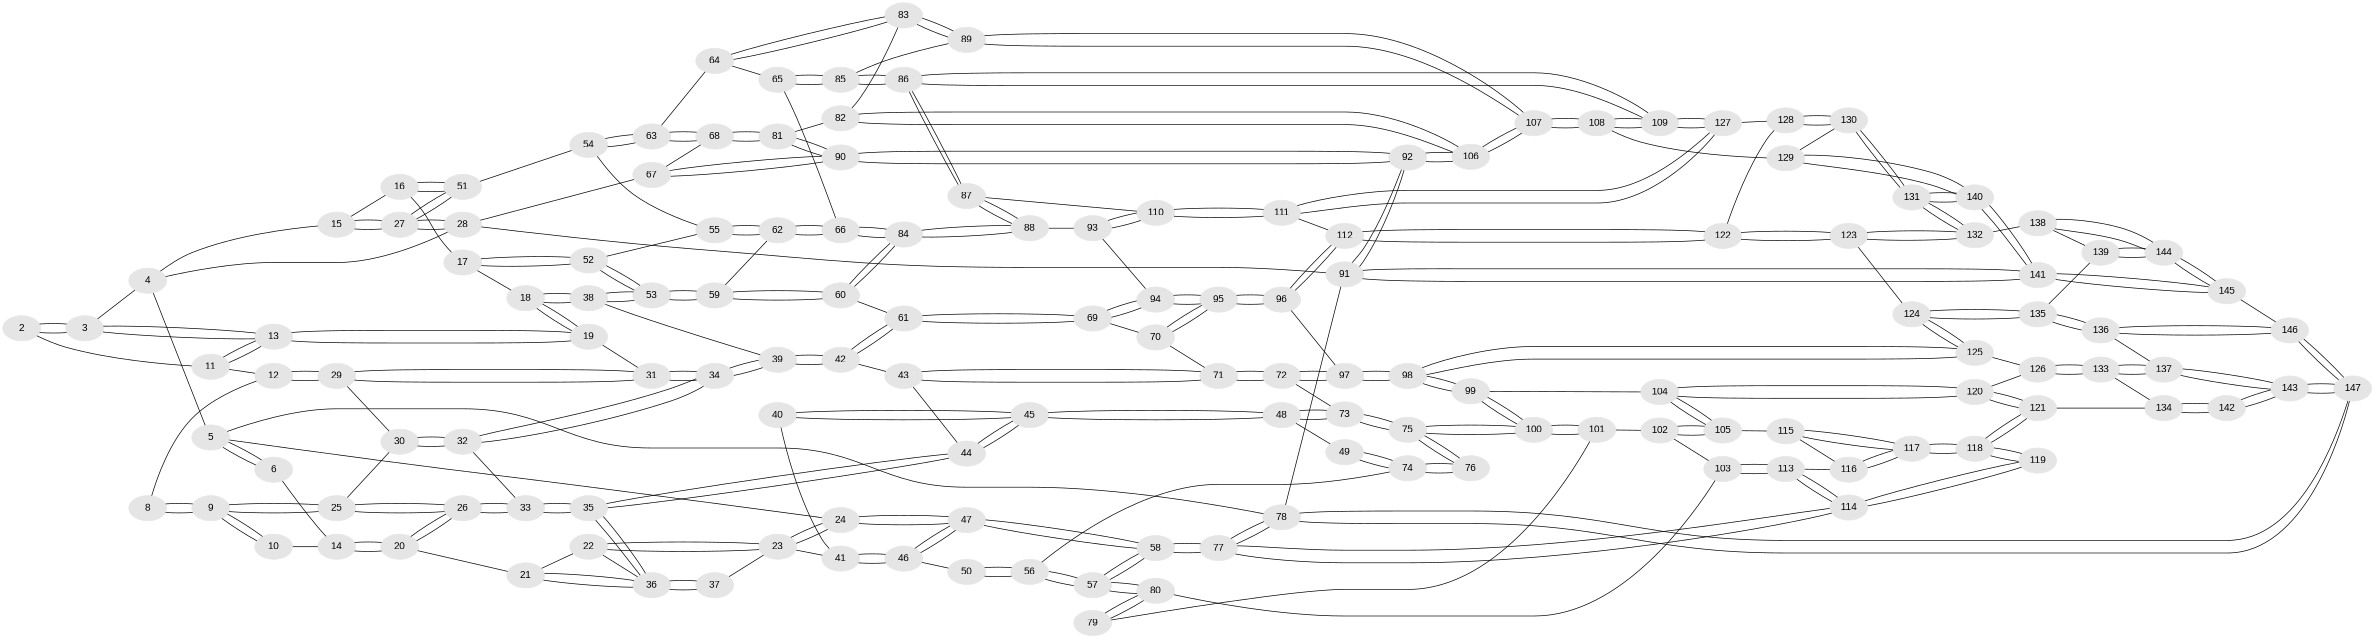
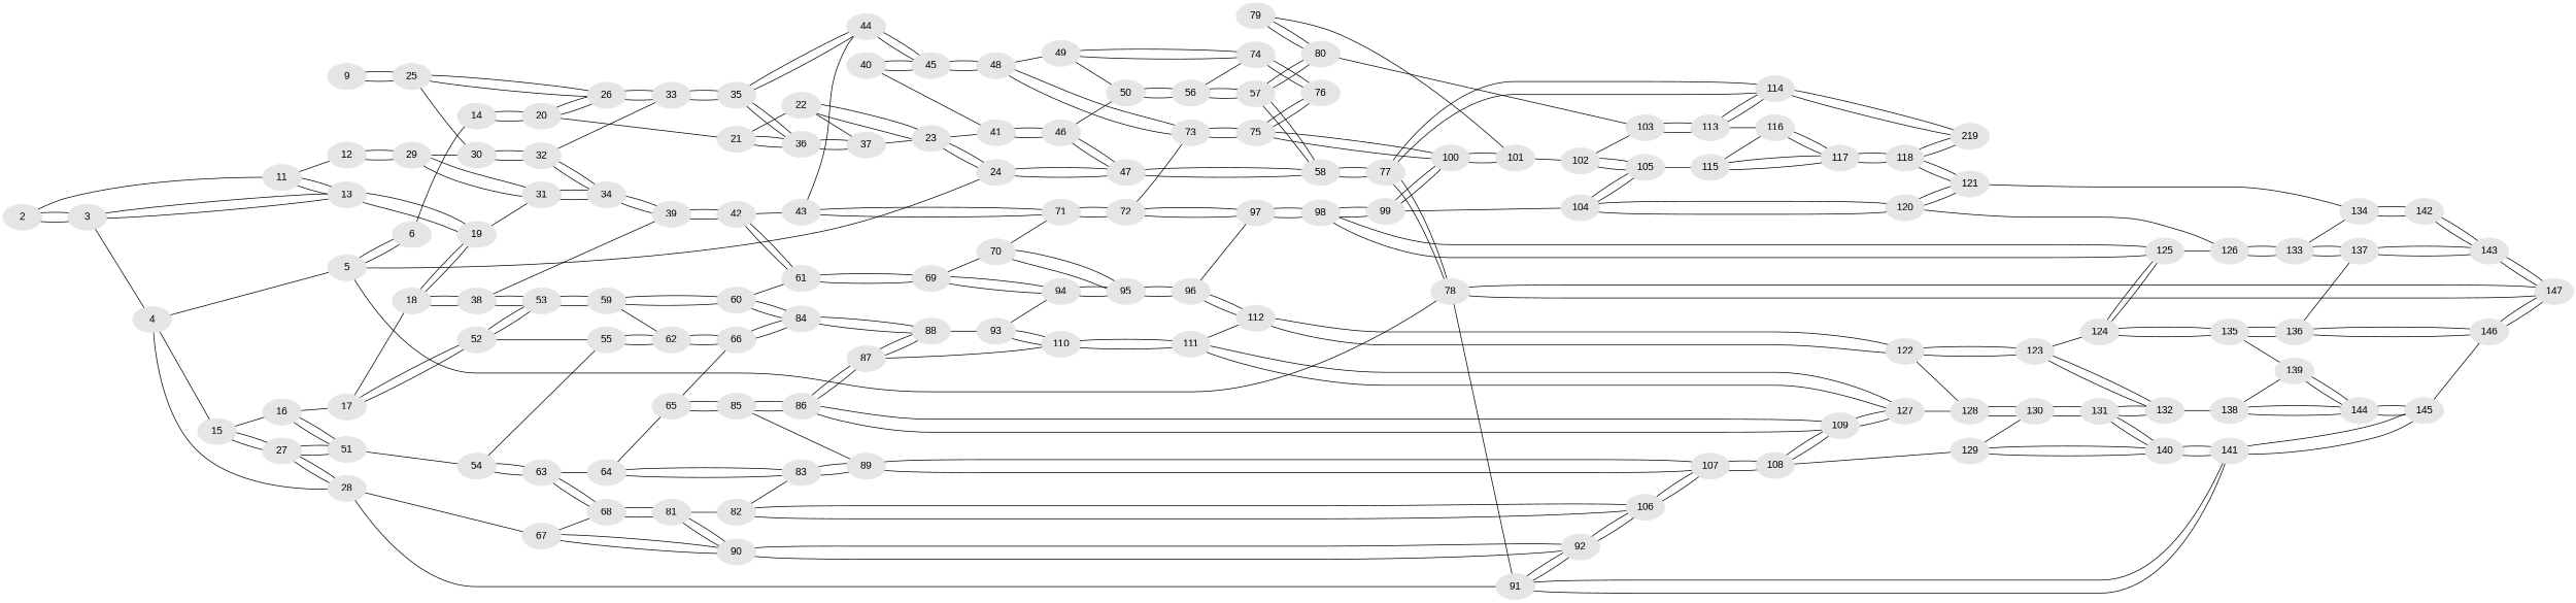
  graph {
    fontname="Liberation Sans"
    rankdir=LR
    node [color=gray90 fontname="Liberation Sans" style=filled]
    edge [fontname="Liberation Sans"]
    2
    3
    11
-   8
    9
    12
    4
    13
    5
    15
    28
    19
    6
    24
    78
    16
    27
    67
    91
    14
    47
    147
    20
-   10
    25
    29
    26
    30
    31
    21
    17
    51
    18
    52
    54
    38
    53
    55
    39
    34
    22
    36
    33
    23
    37
    41
    46
    58
    32
    35
    68
    90
    92
    141
    44
    42
    45
    40
    59
    43
    61
    48
    50
    71
    69
    72
    49
    73
    56
    77
    74
    75
    76
    57
    63
    62
    60
    64
    66
    80
    103
    114
    84
    88
    70
    94
    65
    83
    81
    85
    89
    86
    82
    95
    96
    97
    98
    100
    101
    79
-   119
+   119 [label=219]
    102
    113
    106
    107
    93
    87
    109
    110
    127
    111
    108
    145
    112
    122
    99
    125
    104
    126
    105
    120
    115
    116
    121
    117
    129
    130
    140
    128
    123
    118
    134
    142
    143
    133
    124
    132
    135
    138
    136
    139
    137
    131
    144
    146
    2 -- 3
    2 -- 3
    2 -- 11
    3 -- 4
    3 -- 13
    3 -- 13
    11 -- 12
    11 -- 13
    11 -- 13
-   8 -- 9
-   8 -- 9
-   8 -- 12
-   9 -- 10
-   9 -- 10
    9 -- 25
    9 -- 25
    12 -- 29
    12 -- 29
    4 -- 5
    4 -- 15
    4 -- 28
    13 -- 19
    13 -- 19
    5 -- 6
    5 -- 6
    5 -- 24
    5 -- 78
    15 -- 16
    15 -- 27
    15 -- 27
    28 -- 67
    28 -- 91
    19 -- 31
    6 -- 14
    24 -- 47
    24 -- 47
    78 -- 91
    78 -- 147
    78 -- 147
    16 -- 17
    16 -- 51
    16 -- 51
    27 -- 28
    27 -- 28
    27 -- 51
    27 -- 51
    67 -- 68
    67 -- 90
    67 -- 90
    91 -- 92
    91 -- 92
    91 -- 141
    91 -- 141
    14 -- 20
    14 -- 20
    47 -- 58
    47 -- 58
    20 -- 26
    20 -- 26
    20 -- 21
-   10 -- 14
    25 -- 26
    25 -- 26
    25 -- 30
    29 -- 30
    29 -- 31
    29 -- 31
    26 -- 33
    26 -- 33
    30 -- 32
    30 -- 32
    31 -- 34
    31 -- 34
    21 -- 22
    21 -- 36
    21 -- 36
    17 -- 18
    17 -- 52
    17 -- 52
    51 -- 54
    18 -- 19
    18 -- 19
    18 -- 38
    18 -- 38
    52 -- 53
    52 -- 53
    52 -- 55
    54 -- 55
    54 -- 63
    54 -- 63
    38 -- 53
    38 -- 53
    38 -- 39
    53 -- 59
    53 -- 59
    55 -- 62
    55 -- 62
    39 -- 42
    39 -- 42
    34 -- 39
    34 -- 39
    22 -- 23
    22 -- 23
-   22 -- 36
+   22 -- 37
    36 -- 37
    36 -- 37
    33 -- 35
    33 -- 35
    23 -- 24
    23 -- 24
    23 -- 41
    37 -- 23
    41 -- 46
    41 -- 46
    46 -- 47
    46 -- 47
    46 -- 50
    58 -- 77
    58 -- 77
    32 -- 34
    32 -- 34
    32 -- 33
    35 -- 36
    35 -- 36
    35 -- 44
    35 -- 44
    68 -- 81
    68 -- 81
    90 -- 92
    90 -- 92
    92 -- 106
    92 -- 106
    141 -- 145
    141 -- 145
    44 -- 45
    44 -- 45
    42 -- 43
    42 -- 61
    42 -- 61
    45 -- 48
    45 -- 48
    40 -- 41
    40 -- 45
    40 -- 45
    59 -- 62
    59 -- 60
    59 -- 60
    43 -- 44
    43 -- 71
    43 -- 71
    61 -- 69
    61 -- 69
    48 -- 49
    48 -- 73
    48 -- 73
    50 -- 56
    50 -- 56
    71 -- 72
    71 -- 72
    69 -- 70
    69 -- 94
    69 -- 94
    72 -- 73
    72 -- 97
    72 -- 97
+   49 -- 50
    49 -- 74
    49 -- 74
    73 -- 75
    73 -- 75
    56 -- 74
    56 -- 57
    56 -- 57
    77 -- 78
    77 -- 78
    77 -- 114
    77 -- 114
    74 -- 76
    74 -- 76
    75 -- 76
    75 -- 76
    75 -- 100
    75 -- 100
    57 -- 58
    57 -- 58
    57 -- 80
    57 -- 80
    63 -- 68
    63 -- 68
    63 -- 64
    62 -- 66
    62 -- 66
    60 -- 61
    60 -- 84
    60 -- 84
    64 -- 65
    64 -- 83
    64 -- 83
    66 -- 84
    66 -- 84
    80 -- 103
    103 -- 113
    103 -- 113
    114 -- 119
    114 -- 119
    84 -- 88
    84 -- 88
    88 -- 93
    70 -- 71
    70 -- 95
    70 -- 95
    94 -- 95
    94 -- 95
    65 -- 66
    65 -- 85
    65 -- 85
    83 -- 89
    83 -- 89
    81 -- 90
    81 -- 90
    81 -- 82
    85 -- 89
    85 -- 86
    85 -- 86
    89 -- 107
    89 -- 107
    86 -- 87
    86 -- 87
    86 -- 109
    86 -- 109
    82 -- 83
    82 -- 106
    82 -- 106
    95 -- 96
    95 -- 96
    96 -- 97
    96 -- 112
    96 -- 112
    97 -- 98
    97 -- 98
    98 -- 99
    98 -- 99
    98 -- 125
    98 -- 125
    100 -- 101
    100 -- 101
    101 -- 102
    79 -- 80
    79 -- 80
    79 -- 101
    102 -- 103
    102 -- 105
    102 -- 105
    113 -- 114
    113 -- 114
    113 -- 116
    106 -- 107
    106 -- 107
    107 -- 108
    107 -- 108
    93 -- 94
    93 -- 110
    93 -- 110
    87 -- 88
    87 -- 88
    87 -- 110
    109 -- 127
    109 -- 127
    110 -- 111
    110 -- 111
    127 -- 128
    111 -- 127
    111 -- 127
    111 -- 112
    108 -- 109
    108 -- 109
    108 -- 129
    145 -- 146
    112 -- 122
    112 -- 122
    122 -- 128
    122 -- 123
    122 -- 123
    99 -- 100
    99 -- 100
    99 -- 104
    125 -- 126
    104 -- 105
    104 -- 105
    104 -- 120
    104 -- 120
    126 -- 133
    126 -- 133
    105 -- 115
    120 -- 126
    120 -- 121
    120 -- 121
    115 -- 116
    115 -- 117
    115 -- 117
    116 -- 117
    116 -- 117
    121 -- 134
    117 -- 118
    117 -- 118
    129 -- 130
    129 -- 140
    129 -- 140
    130 -- 131
    130 -- 131
    140 -- 141
    140 -- 141
    128 -- 130
    128 -- 130
    123 -- 124
    123 -- 132
    123 -- 132
    118 -- 119
    118 -- 119
    118 -- 121
    118 -- 121
    134 -- 142
    134 -- 142
    142 -- 143
    142 -- 143
    143 -- 147
    143 -- 147
    133 -- 134
    133 -- 137
    133 -- 137
    124 -- 125
    124 -- 125
    124 -- 135
    124 -- 135
    132 -- 138
    135 -- 136
    135 -- 136
    135 -- 139
    138 -- 139
    138 -- 144
    138 -- 144
    136 -- 137
    136 -- 146
    136 -- 146
    139 -- 144
    139 -- 144
    137 -- 143
    137 -- 143
    131 -- 140
    131 -- 140
    131 -- 132
    131 -- 132
    144 -- 145
    144 -- 145
    146 -- 147
    146 -- 147
  }
